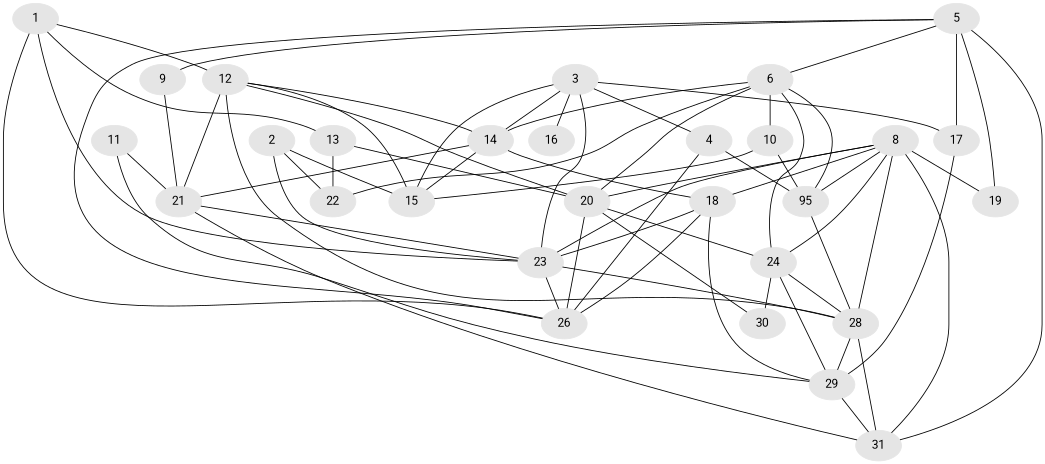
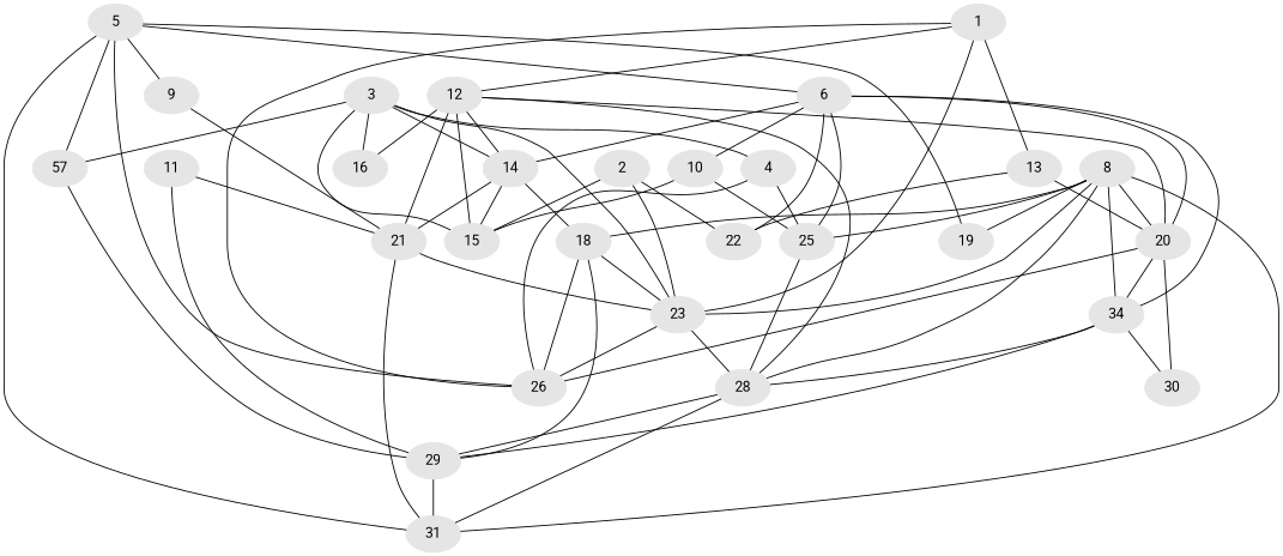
  graph {
    fontname=Roboto
    node [color=gray90 fontname=Roboto style=filled]
    edge [fontname=Roboto weight=1.0]
    1
    12
    13
    23
    26
    15
    14
    16
    20
    28
    21
    22
    2
    3
    4
-   17
-   25 [label=95]
+   17 [label=57]
+   25
    18
    29
    10
    5
    6
    9
    19
    31
-   24
+   24 [label=34]
    30
    8
    11
    1 -- 12
    1 -- 13
    1 -- 23 [weight=2.0]
    1 -- 26
    12 -- 15
    12 -- 14
+   12 -- 16 [weight=2.0]
    12 -- 20
    12 -- 28
    12 -- 21 [weight=2.0]
    13 -- 20
    13 -- 22
    23 -- 26
    23 -- 28 [weight=2.0]
    14 -- 15
    14 -- 21
    14 -- 18
    20 -- 26
    20 -- 24
    20 -- 30
    28 -- 29
    28 -- 31
    21 -- 23
    21 -- 31
    2 -- 23
    2 -- 15
    2 -- 22
    3 -- 23
    3 -- 15 [weight=2.0]
    3 -- 14
    3 -- 16
    3 -- 4 [weight=2.0]
    3 -- 17
    4 -- 26
    4 -- 25
    17 -- 29
    25 -- 28
    18 -- 23 [weight=2.0]
    18 -- 26
    18 -- 29
    29 -- 31 [weight=2.0]
    10 -- 15 [weight=2.0]
    10 -- 25
    5 -- 26
    5 -- 17
    5 -- 6
    5 -- 9
    5 -- 19
    5 -- 31 [weight=2.0]
    6 -- 14
    6 -- 20
    6 -- 22
    6 -- 25
    6 -- 10
    6 -- 24
    9 -- 21
    24 -- 28
    24 -- 29
    24 -- 30
    8 -- 23
    8 -- 20
    8 -- 28
    8 -- 25
    8 -- 18
    8 -- 19 [weight=2.0]
    8 -- 31
    8 -- 24
    11 -- 21
    11 -- 29
  }
